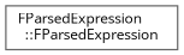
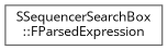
  digraph {
    rankdir=TB
    fontname="Open Sans"
-   n1 [color=grey40 fillcolor=white fontname="Open Sans" fontsize=10 height=0.2 label="FParsedExpression\l::FParsedExpression" shape=box style=filled width=0.4]
+   n1 [color=grey40 fillcolor=white fontname="Open Sans" fontsize=10 height=0.2 label="SSequencerSearchBox\l::FParsedExpression" shape=box style=filled width=0.4]
  }
